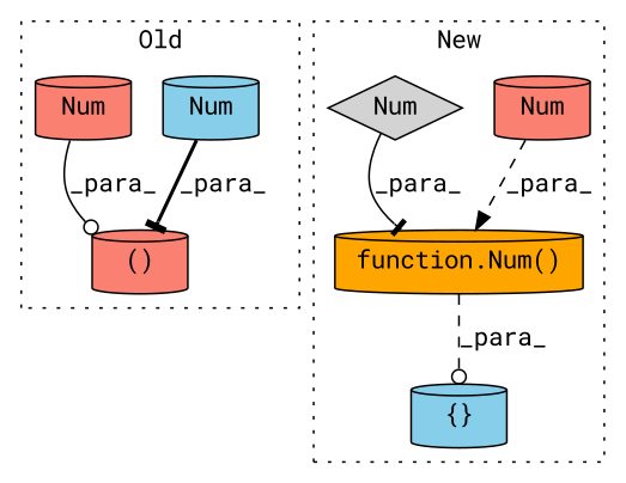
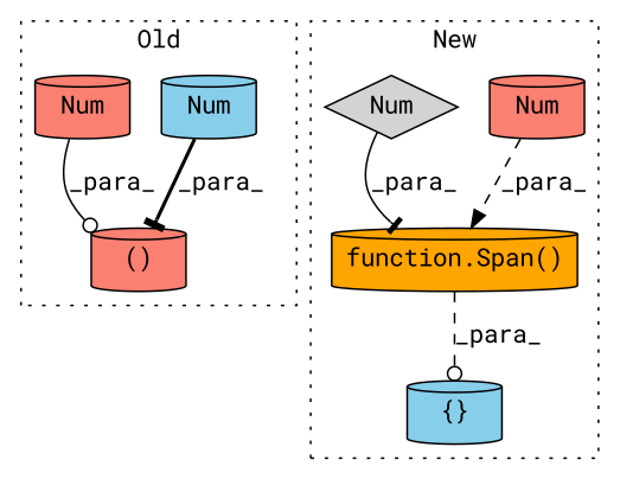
  digraph {
    fontname="Roboto Mono"
    node [a=76 l=1 shape=cylinder style=filled fillcolor=salmon fontname="Roboto Mono"]
    edge [style=solid arrowhead=tee fontname="Roboto Mono"]
    n1 [a=54 l=2 label="()" s=2011]
    n2 [label=Num s=2012 fillcolor=skyblue]
    n3 [label=Num s=2010]
-   n4 [a=75 l="5,17" label="function.Num()" s="1964,1978" fillcolor=orange]
+   n4 [a=75 l="5,17" label="function.Span()" s="1964,1978" fillcolor=orange]
    n5 [a=59 l="1,0" label="{}" s="1963,2056" fillcolor=skyblue]
    n6 [label=Num s=1977]
    n7 [label=Num s=1974 shape=diamond fillcolor=lightgrey]
    subgraph cluster_1 {
      label=Old
      style=dotted
      n1
      n2
      n3
    }
    subgraph cluster_2 {
      label=New
      style=dotted
      n4
      n5
      n6
      n7
    }
    n2 -> n1 [label=_para_ style=bold]
    n3 -> n1 [label=_para_ arrowhead=odot]
    n4 -> n5 [label=_para_ style=dashed arrowhead=odot]
    n6 -> n4 [label=_para_ style=dashed arrowhead=normal]
    n7 -> n4 [label=_para_]
  }
